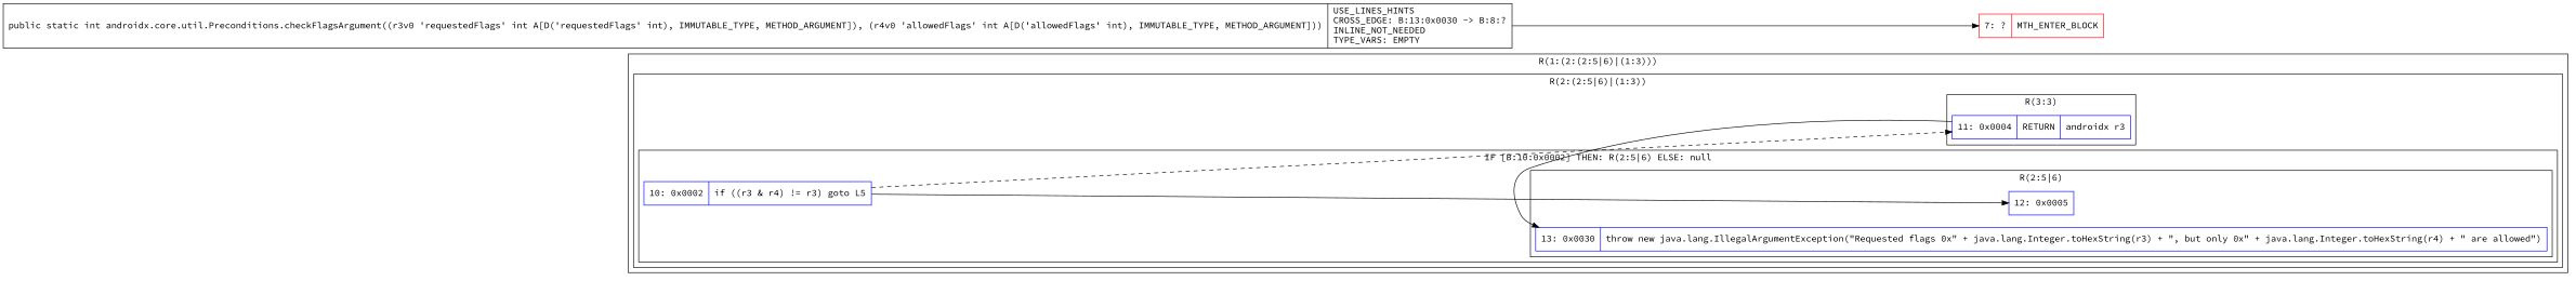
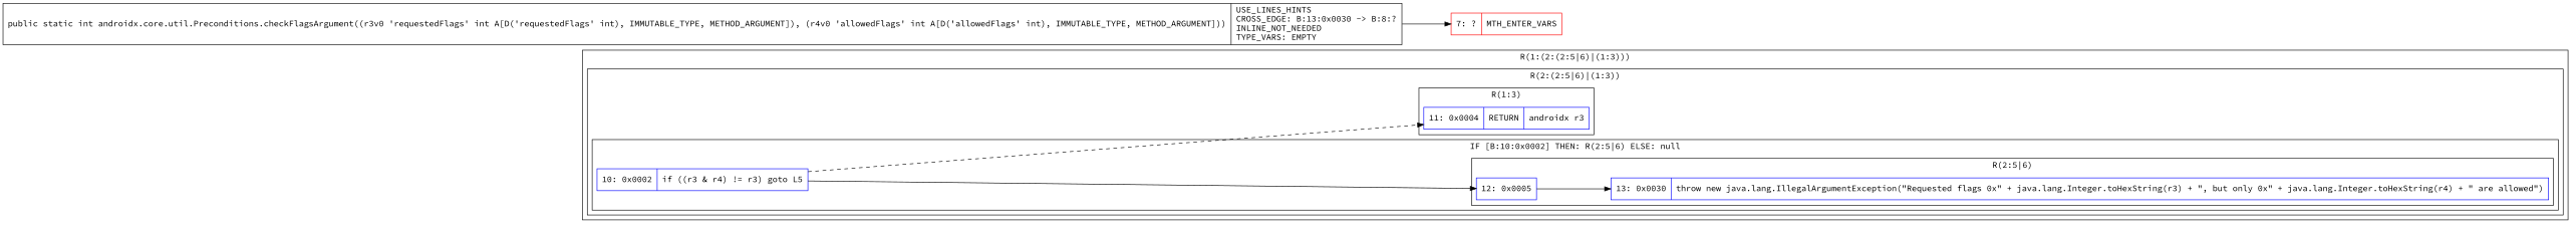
  digraph {
    fontname="Source Code Pro"
    rankdir=LR
    node [color=blue fontname="Source Code Pro" shape=record]
    edge [fontname="Source Code Pro"]
    n1 [label="{12\:\ 0x0005}"]
    n2 [label="{13\:\ 0x0030|throw new java.lang.IllegalArgumentException(\"Requested flags 0x\" + java.lang.Integer.toHexString(r3) + \", but only 0x\" + java.lang.Integer.toHexString(r4) + \" are allowed\")\l}"]
    n3 [label="{10\:\ 0x0002|if ((r3 & r4) != r3) goto L5\l}"]
    n4 [label="{11\:\ 0x0004|RETURN\l|androidx r3\l}"]
-   n5 [color=red label="{7\:\ ?|MTH_ENTER_BLOCK\l}"]
+   n5 [color=red label="{7\:\ ?|MTH_ENTER_VARS\l}"]
    n6 [label="{public static int androidx.core.util.Preconditions.checkFlagsArgument((r3v0 'requestedFlags' int A[D('requestedFlags' int), IMMUTABLE_TYPE, METHOD_ARGUMENT]), (r4v0 'allowedFlags' int A[D('allowedFlags' int), IMMUTABLE_TYPE, METHOD_ARGUMENT]))  | USE_LINES_HINTS\lCROSS_EDGE: B:13:0x0030 \-\> B:8:?\lINLINE_NOT_NEEDED\lTYPE_VARS: EMPTY\l}" color=""]
    subgraph cluster_1 {
      label="R(1:(2:(2:5|6)|(1:3)))"
      subgraph cluster_2 {
        label="R(2:(2:5|6)|(1:3))"
        subgraph cluster_3 {
          label="IF [B:10:0x0002] THEN: R(2:5|6) ELSE: null"
          n3
          subgraph cluster_4 {
            label="R(2:5|6)"
            n1
            n2
          }
        }
        subgraph cluster_5 {
-         label="R(3:3)"
+         label="R(1:3)"
          n4
        }
      }
    }
-   n4 -> n2
+   n1 -> n2
    n3 -> n1
    n3 -> n4 [style=dashed]
    n6 -> n5
  }
